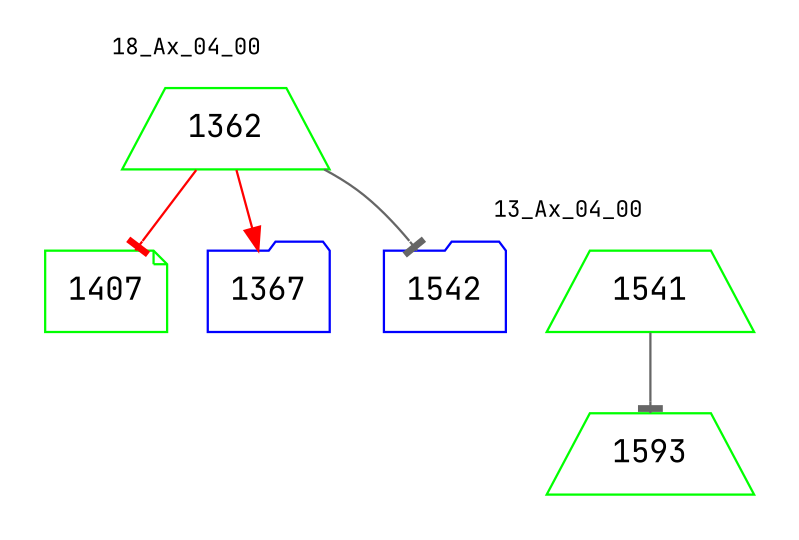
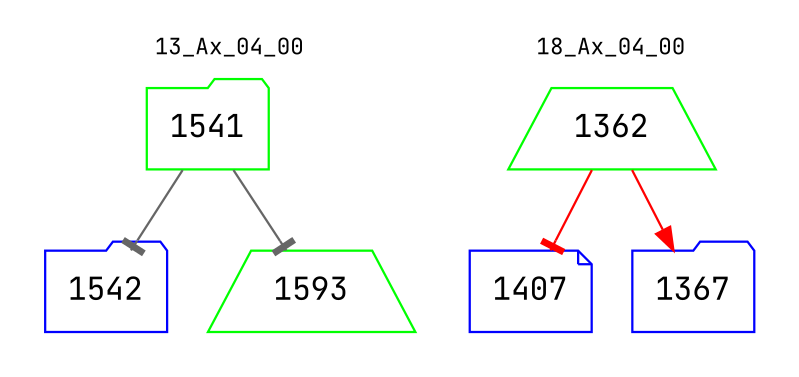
  digraph {
    fontname="JetBrains Mono"
    node [color=green fontname="JetBrains Mono" shape=folder]
    edge [arrowhead=tee color=gray40 fontname="JetBrains Mono"]
-   n1 [label=1541 shape=trapezium]
+   n1 [label=1541]
    n2 [color=blue label=1542]
    n3 [label=1593 shape=trapezium]
    n4 [label=1362 shape=trapezium]
-   n5 [label=1407 shape=note]
+   n5 [color=blue label=1407 shape=note]
    n6 [color=blue label=1367]
    subgraph cluster_1 {
      color=white
      fontsize=10
      label="13_Ax_04_00"
      n1
      n2
      n3
    }
    subgraph cluster_2 {
      color=white
      fontsize=10
      label="18_Ax_04_00"
      n4
      n5
      n6
    }
-   n4 -> n2
+   n1 -> n2
    n1 -> n3
    n4 -> n5 [color=red]
    n4 -> n6 [arrowhead=normal color=red]
  }
